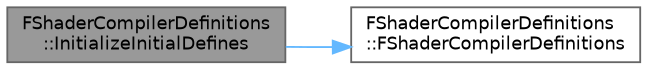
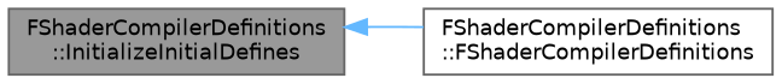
  digraph {
    rankdir=LR
    node [fontname=Helvetica fontsize=10 shape=box style=filled]
    n1 [color=gray40 fillcolor=grey60 fontcolor=black height=0.2 label="FShaderCompilerDefinitions\l::InitializeInitialDefines" width=0.4]
    n2 [color=grey40 fillcolor=white height=0.2 label="FShaderCompilerDefinitions\l::FShaderCompilerDefinitions" width=0.4]
-   n1 -> n2 [color=steelblue1 fontname=Helvetica fontsize=10 labelfontname=Helvetica labelfontsize=10 style=solid]
+   n2 -> n1 [color=steelblue1 fontname=Helvetica fontsize=10 labelfontname=Helvetica labelfontsize=10 style=solid]
  }
